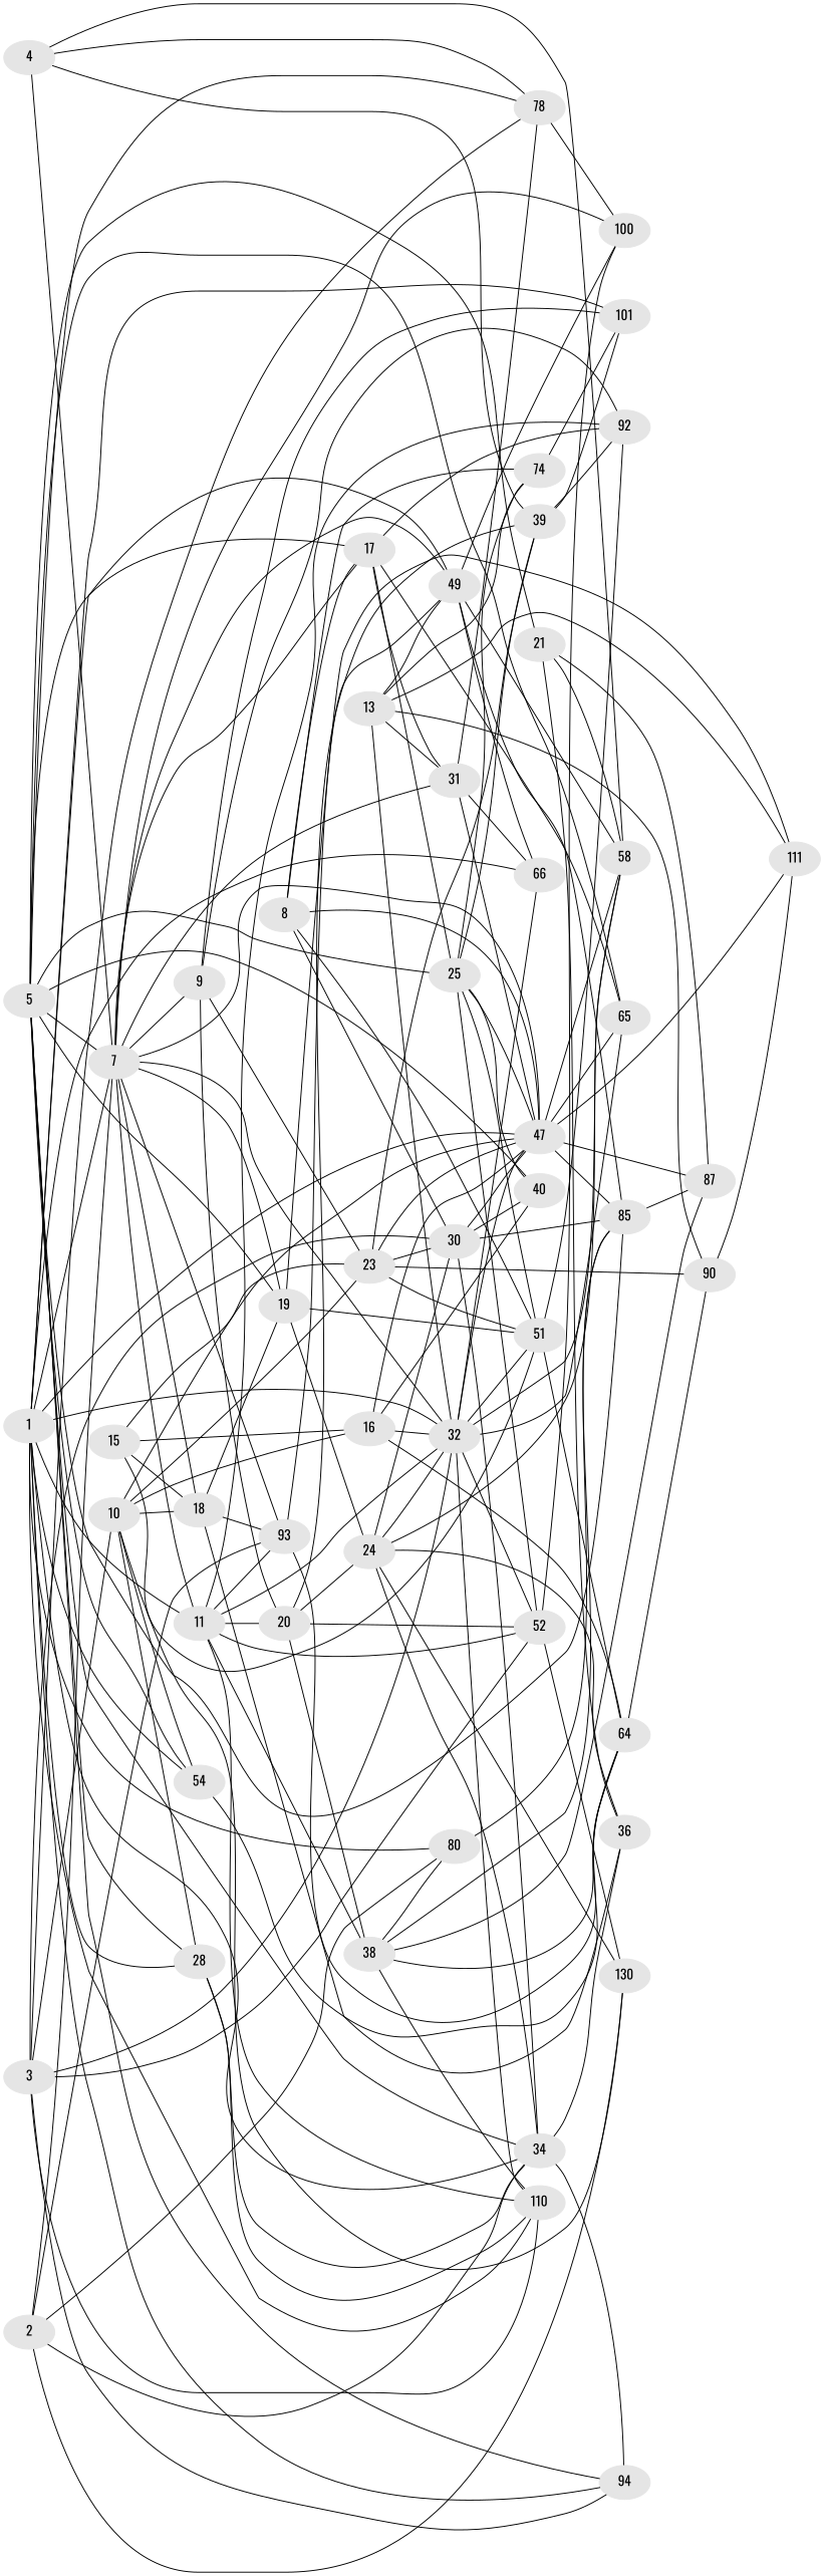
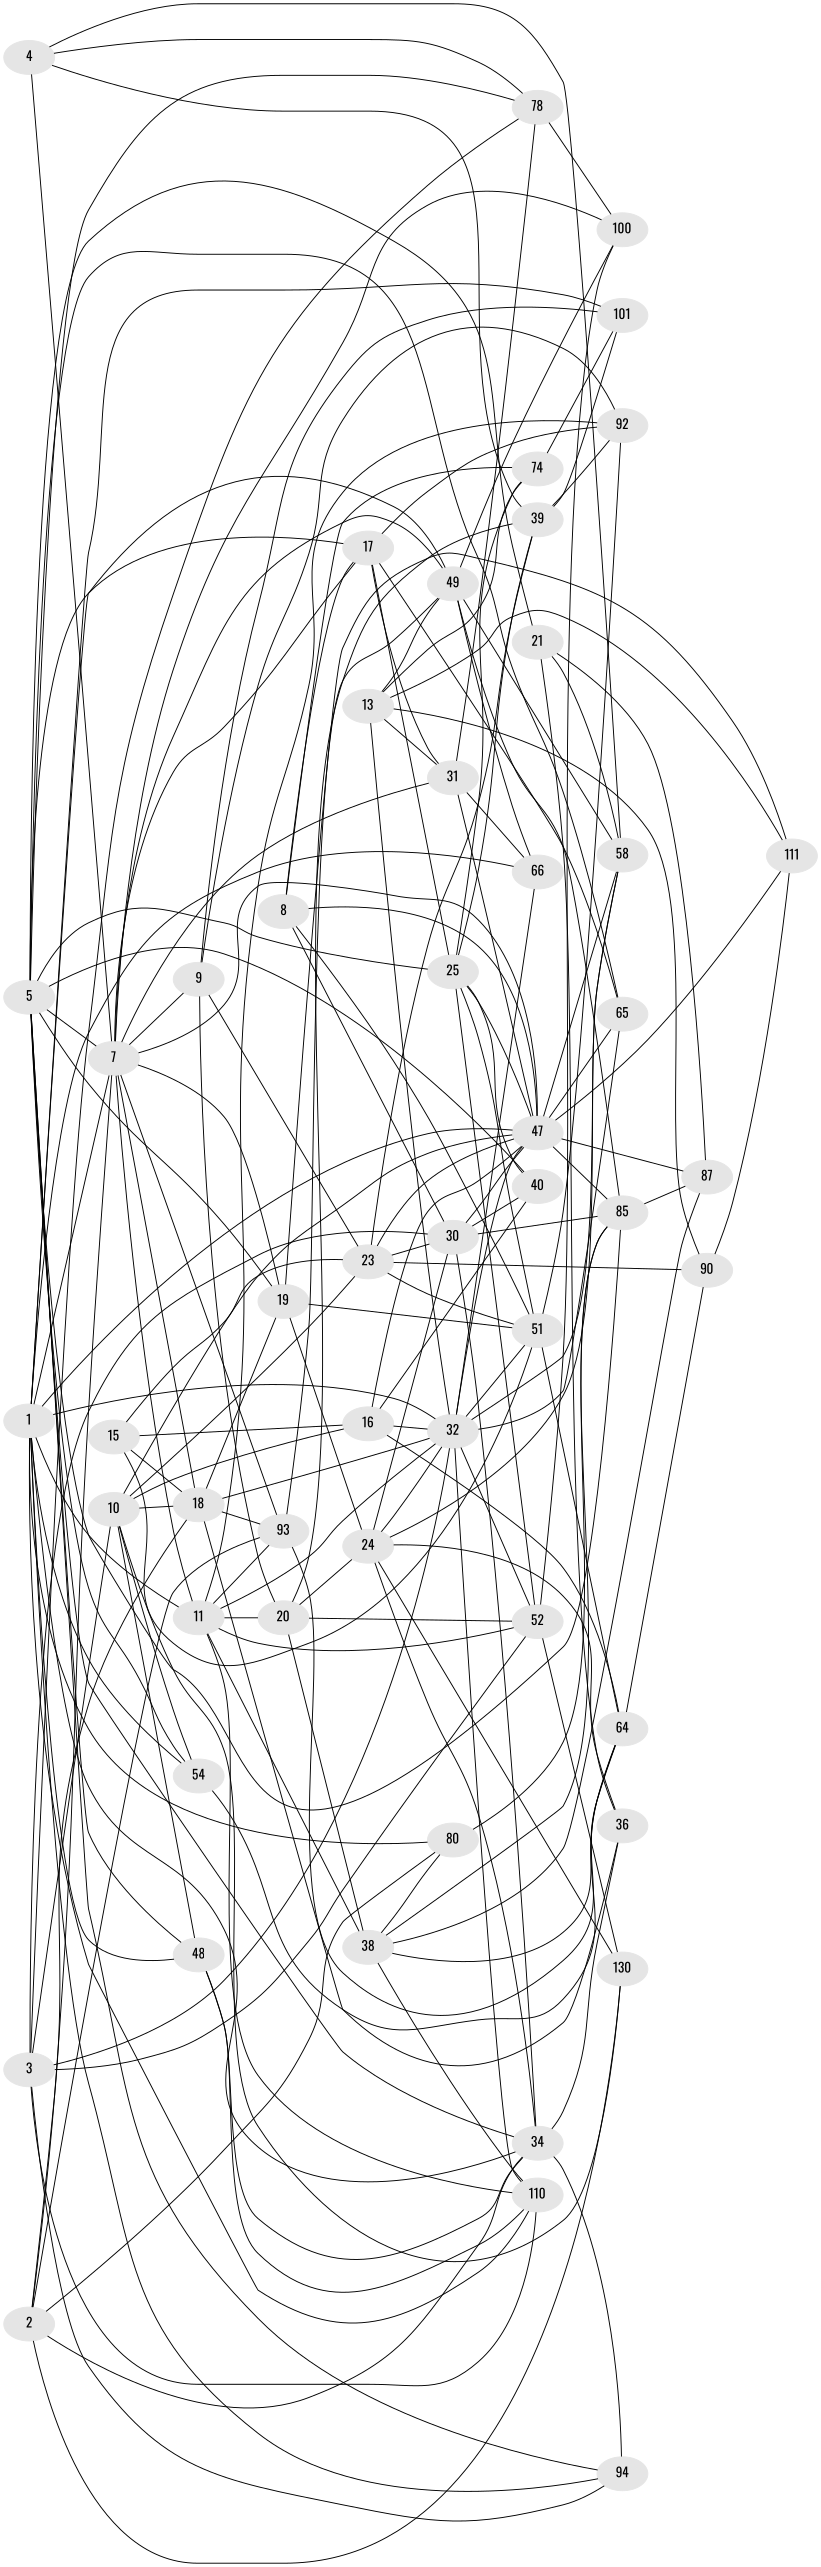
  graph {
    fontname=Oswald
    rankdir=LR
    node [color=gray90 fontname=Oswald style=filled]
    edge [fontname=Oswald]
    1 [super="+27+62+113"]
    7 [super="+14+82+12"]
    11 [super="+48"]
-   28 [super="+135"]
+   28 [super="+135" label=48]
    32 [super="+73+35+55"]
    34 [super="+124"]
    47 [super="+59"]
    49 [super="+67+50"]
    54
    66
    80
    94
    101
    110 [super="+126"]
    18 [super="+86+117"]
    n16 [label=93 super="+45"]
    17 [super="+89+56"]
    19 [super="+33"]
    9 [super="+42+131"]
    31 [super="+127"]
    100
    52 [super="+102"]
    20 [super="+60"]
    92 [super="+123"]
    38 [super="+79+95"]
    58 [super="+72"]
    65
    51 [super="+57"]
    36
    85 [super="+99+106"]
    n31 [label=111]
    87
    64 [super="+122"]
    2 [super="+29"]
    130
    3 [super="+84"]
    10 [super="+37+53"]
    30 [super="+41"]
    78 [super="+81"]
    23 [super="+129+121"]
    16 [super="+26"]
    40 [super="+112"]
    4
    39 [super="+133"]
    5 [super="+6+46+63+76"]
    21
    25 [super="+134+108"]
    24 [super="+93+44"]
    74
    8 [super="+105"]
    90
    13 [super="+22"]
    15
    1 -- 7
    1 -- 11
    1 -- 28
    1 -- 32 [weight=2]
    1 -- 34
    1 -- 47
    1 -- 49
    1 -- 54
    1 -- 66
    1 -- 80
    1 -- 94
    1 -- 101
    1 -- 110
    7 -- 11
    7 -- 47
    7 -- 49
    7 -- 18
    7 -- n16
    7 -- 17
    7 -- 19 [weight=3]
    7 -- 9
    7 -- 31
    7 -- 100
    11 -- 32
    11 -- 110
    11 -- n16
    11 -- 52
    11 -- 20
    11 -- 92
    11 -- 38 [weight=2]
    28 -- 34
    28 -- 110
    32 -- 47 [weight=2]
    32 -- 66
    32 -- 110
    32 -- 52
    32 -- 58
    32 -- 65
    32 -- 51
    34 -- 94
    34 -- 36
    47 -- 58
    47 -- 65
    47 -- 85
    47 -- n31
    47 -- 87
    49 -- 66
    49 -- 100
    49 -- 58
    49 -- 85
    54 -- 64
    80 -- 85
-   7 -- 32
+   18 -- 32
    18 -- n16
    18 -- 19
    18 -- 36
    n16 -- 49
    n16 -- 64
    17 -- 31
    17 -- 92 [weight=2]
    17 -- 65
    17 -- 25
    19 -- 51
    19 -- n31
    19 -- 24
    9 -- 101
    9 -- 20
    9 -- 92
    9 -- 23
    31 -- 47
    31 -- 66
    31 -- 78
    52 -- 100
    52 -- 130
    20 -- 52
    20 -- 38
    20 -- 39
    20 -- 24
    38 -- 80
    38 -- 110
    38 -- 85
    38 -- 87
    38 -- 64
    51 -- 92
    51 -- 64
    85 -- 87
    64 -- 90
    2 -- 7
    2 -- 34
    2 -- 80
+   2 -- 18
    2 -- n16
    2 -- 130
    3 -- 32
    3 -- 94
    3 -- 110
    3 -- 52 [weight=2]
    3 -- 10
    3 -- 30
    3 -- 78
    10 -- 28
    10 -- 47
    10 -- 54
    10 -- 18
    10 -- 130
    10 -- 23
    10 -- 16
    30 -- 34
    30 -- 47 [weight=3]
    30 -- 85 [weight=2]
    30 -- 40
    78 -- 100
    23 -- 47
    23 -- 51
    23 -- 30
    23 -- 39
    23 -- 90
    16 -- 32
    16 -- 47
    16 -- 64
    16 -- 40
    4 -- 7
    4 -- 58
    4 -- 78
    4 -- 39
    39 -- 101
    39 -- 92
    5 -- 7
    5 -- 28
    5 -- 34
    5 -- 54
    5 -- 94
    5 -- 17
    5 -- 19
    5 -- 65
    5 -- 85
    5 -- 78 [weight=2]
    5 -- 40
    5 -- 21
    5 -- 25
    21 -- 58
    21 -- 36
    21 -- 87
    25 -- 47
    25 -- 52
    25 -- 51
    25 -- 40
    25 -- 39
    25 -- 74
    24 -- 32
    24 -- 34
    24 -- 58
    24 -- 36
    24 -- 130
    24 -- 30
    74 -- 101
    8 -- 47
    8 -- 17
    8 -- 51
    8 -- 30 [weight=2]
    8 -- 74
    90 -- n31
    13 -- 32
    13 -- 49
    13 -- 31
    13 -- n31
    13 -- 74
    13 -- 90
    15 -- 18
    15 -- 51
    15 -- 23
    15 -- 16
  }
